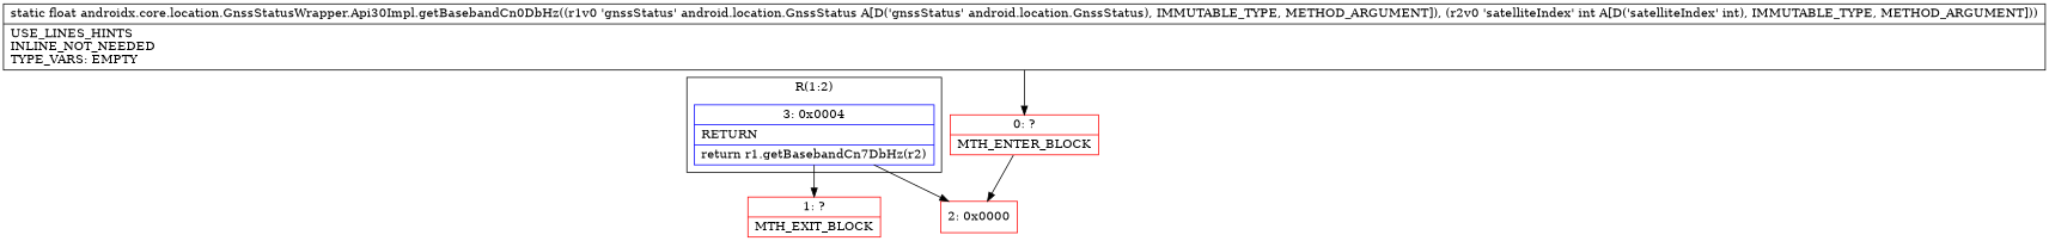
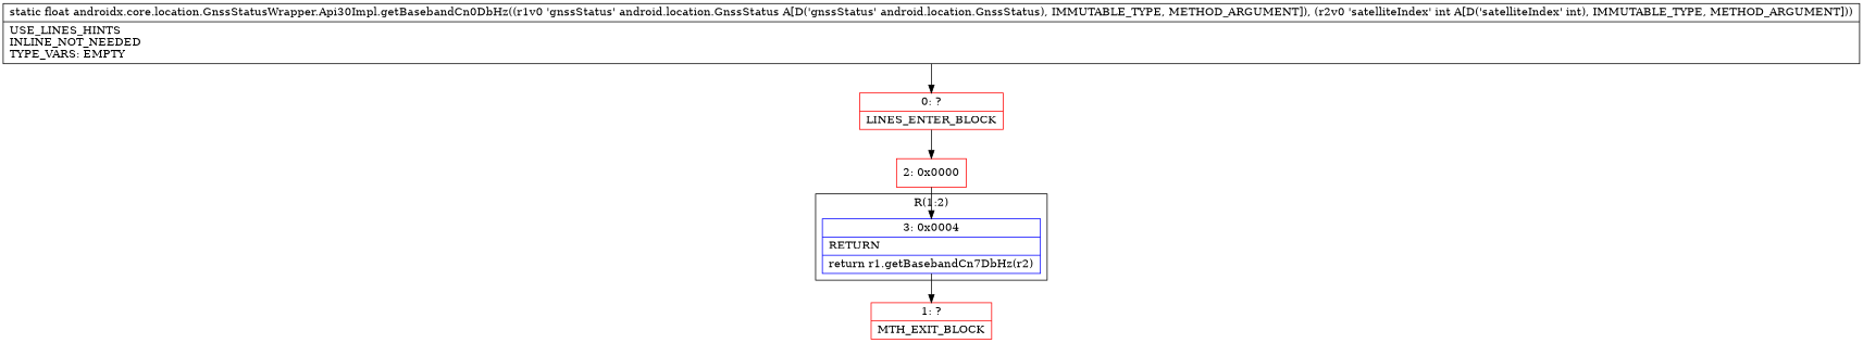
  digraph {
    node [color=red shape=record]
    n1 [color=blue label="{3\:\ 0x0004|RETURN\l|return r1.getBasebandCn7DbHz(r2)\l}"]
    n2 [label="{1\:\ ?|MTH_EXIT_BLOCK\l}"]
-   n3 [label="{0\:\ ?|MTH_ENTER_BLOCK\l}"]
+   n3 [label="{0\:\ ?|LINES_ENTER_BLOCK\l}"]
    n4 [label="{2\:\ 0x0000}"]
    n5 [label="{static float androidx.core.location.GnssStatusWrapper.Api30Impl.getBasebandCn0DbHz((r1v0 'gnssStatus' android.location.GnssStatus A[D('gnssStatus' android.location.GnssStatus), IMMUTABLE_TYPE, METHOD_ARGUMENT]), (r2v0 'satelliteIndex' int A[D('satelliteIndex' int), IMMUTABLE_TYPE, METHOD_ARGUMENT]))  | USE_LINES_HINTS\lINLINE_NOT_NEEDED\lTYPE_VARS: EMPTY\l}" color=""]
    subgraph cluster_1 {
      label="R(1:2)"
      n1
    }
    n1 -> n2
    n3 -> n4
-   n1 -> n4
+   n4 -> n1
    n5 -> n3
  }
